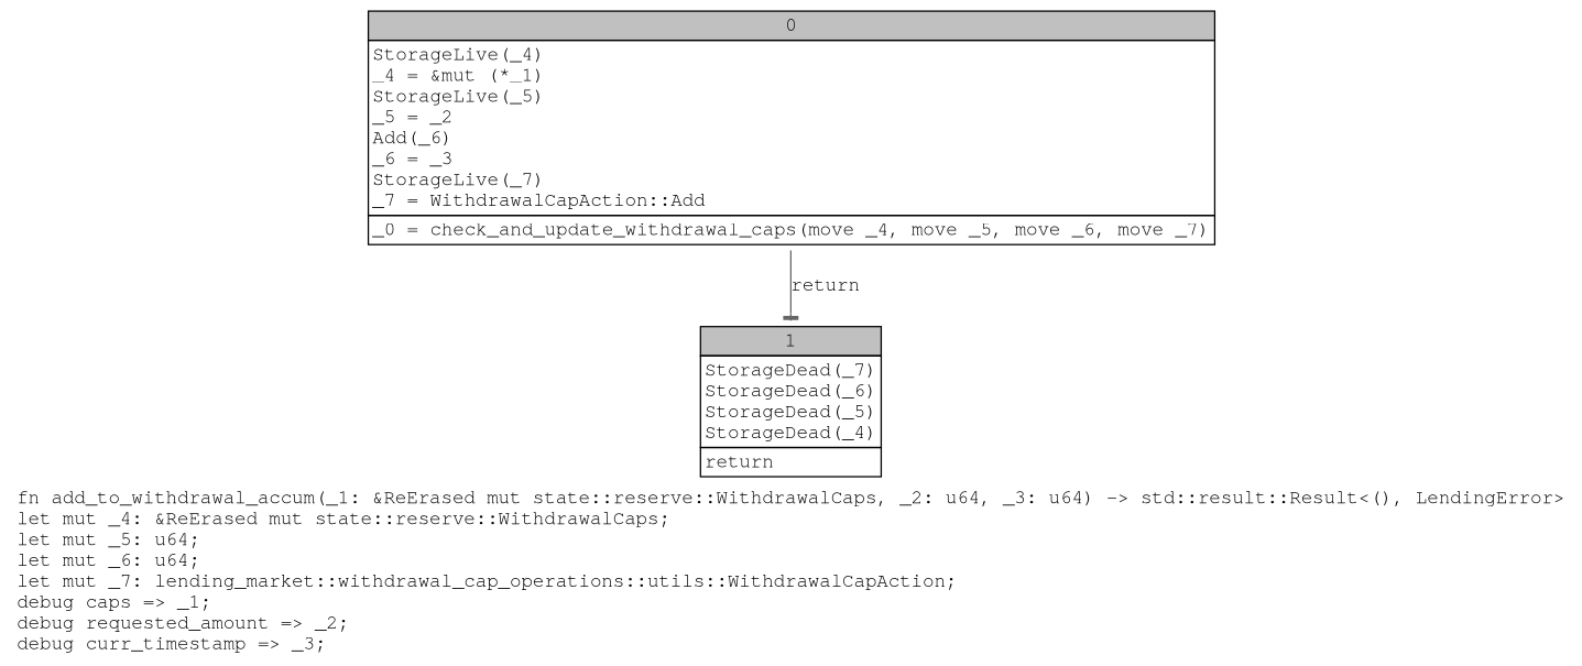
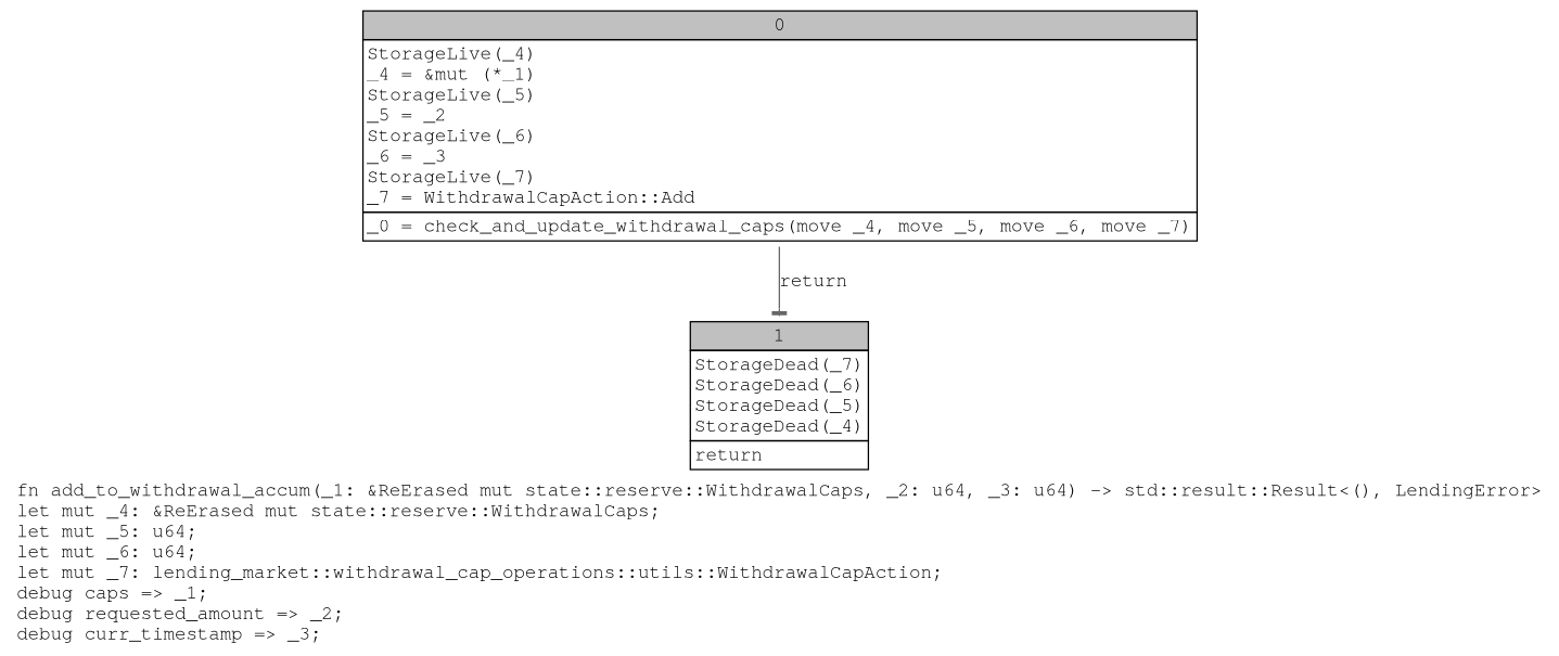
  digraph {
    fontname="Courier, monospace"
    label=<fn add_to_withdrawal_accum(_1: &amp;ReErased mut state::reserve::WithdrawalCaps, _2: u64, _3: u64) -&gt; std::result::Result&lt;(), LendingError&gt;<br align="left"/>let mut _4: &amp;ReErased mut state::reserve::WithdrawalCaps;<br align="left"/>let mut _5: u64;<br align="left"/>let mut _6: u64;<br align="left"/>let mut _7: lending_market::withdrawal_cap_operations::utils::WithdrawalCapAction;<br align="left"/>debug caps =&gt; _1;<br align="left"/>debug requested_amount =&gt; _2;<br align="left"/>debug curr_timestamp =&gt; _3;<br align="left"/>>
    node [fontname="Courier, monospace" shape=none]
-   n1 [label=<<table border="0" cellborder="1" cellspacing="0"><tr><td bgcolor="gray" align="center" colspan="1">0</td></tr><tr><td align="left" balign="left">StorageLive(_4)<br/>_4 = &amp;mut (*_1)<br/>StorageLive(_5)<br/>_5 = _2<br/>Add(_6)<br/>_6 = _3<br/>StorageLive(_7)<br/>_7 = WithdrawalCapAction::Add<br/></td></tr><tr><td align="left">_0 = check_and_update_withdrawal_caps(move _4, move _5, move _6, move _7)</td></tr></table>>]
+   n1 [label=<<table border="0" cellborder="1" cellspacing="0"><tr><td bgcolor="gray" align="center" colspan="1">0</td></tr><tr><td align="left" balign="left">StorageLive(_4)<br/>_4 = &amp;mut (*_1)<br/>StorageLive(_5)<br/>_5 = _2<br/>StorageLive(_6)<br/>_6 = _3<br/>StorageLive(_7)<br/>_7 = WithdrawalCapAction::Add<br/></td></tr><tr><td align="left">_0 = check_and_update_withdrawal_caps(move _4, move _5, move _6, move _7)</td></tr></table>>]
    n2 [label=<<table border="0" cellborder="1" cellspacing="0"><tr><td bgcolor="gray" align="center" colspan="1">1</td></tr><tr><td align="left" balign="left">StorageDead(_7)<br/>StorageDead(_6)<br/>StorageDead(_5)<br/>StorageDead(_4)<br/></td></tr><tr><td align="left">return</td></tr></table>>]
    n1 -> n2 [fontname="Courier, monospace" label=return color=gray40 arrowhead=tee]
  }
